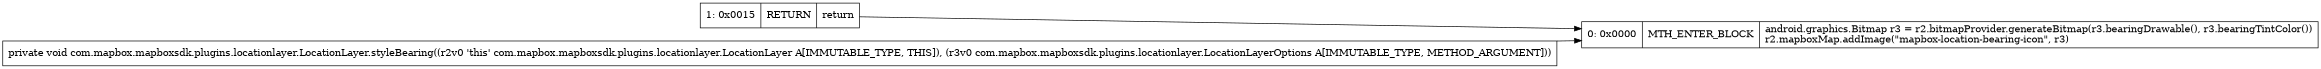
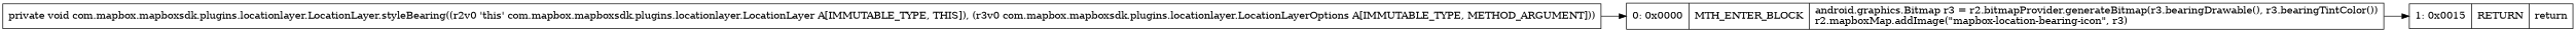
  digraph {
    rankdir=LR
    node [shape=record]
    n1 [label="{0\:\ 0x0000|MTH_ENTER_BLOCK\l|android.graphics.Bitmap r3 = r2.bitmapProvider.generateBitmap(r3.bearingDrawable(), r3.bearingTintColor())\lr2.mapboxMap.addImage(\"mapbox\-location\-bearing\-icon\", r3)\l}"]
    n2 [label="{1\:\ 0x0015|RETURN\l|return\l}"]
    n3 [label="{private void com.mapbox.mapboxsdk.plugins.locationlayer.LocationLayer.styleBearing((r2v0 'this' com.mapbox.mapboxsdk.plugins.locationlayer.LocationLayer A[IMMUTABLE_TYPE, THIS]), (r3v0 com.mapbox.mapboxsdk.plugins.locationlayer.LocationLayerOptions A[IMMUTABLE_TYPE, METHOD_ARGUMENT])) }"]
-   n2 -> n1
+   n1 -> n2
    n3 -> n1
  }
